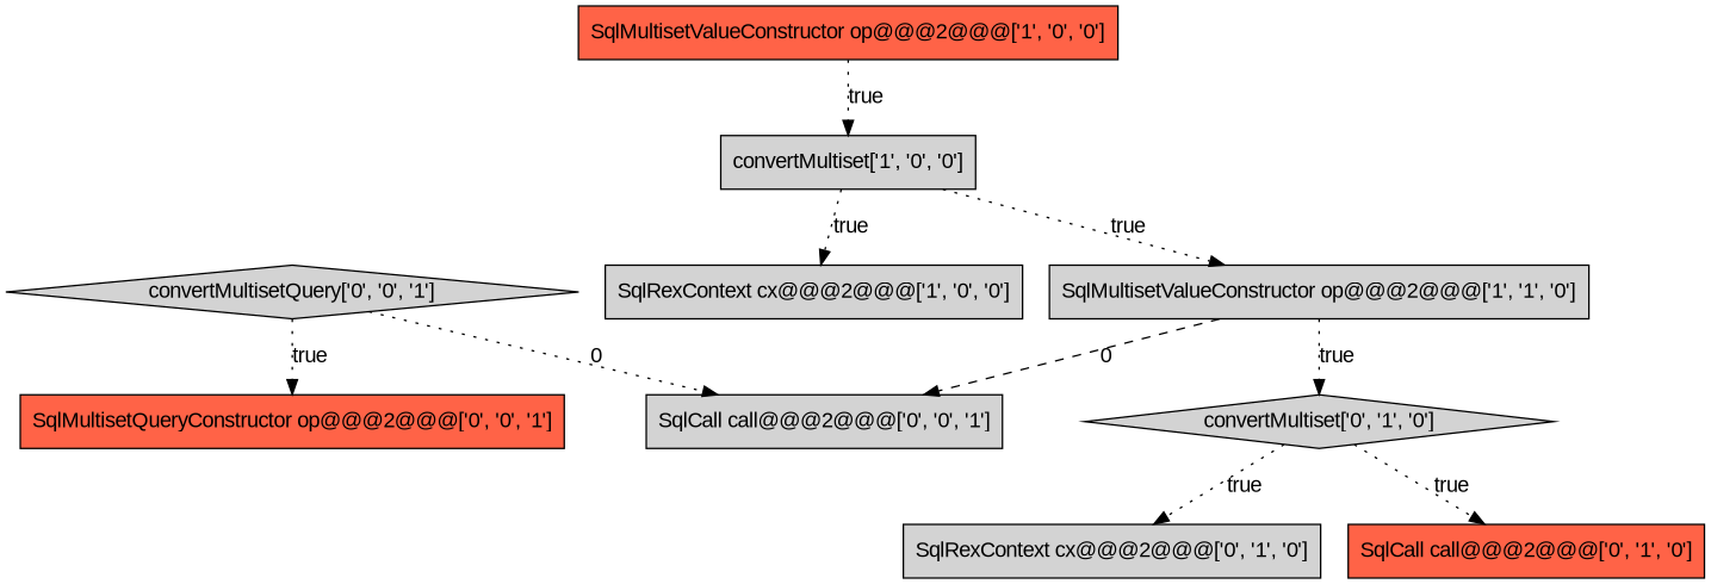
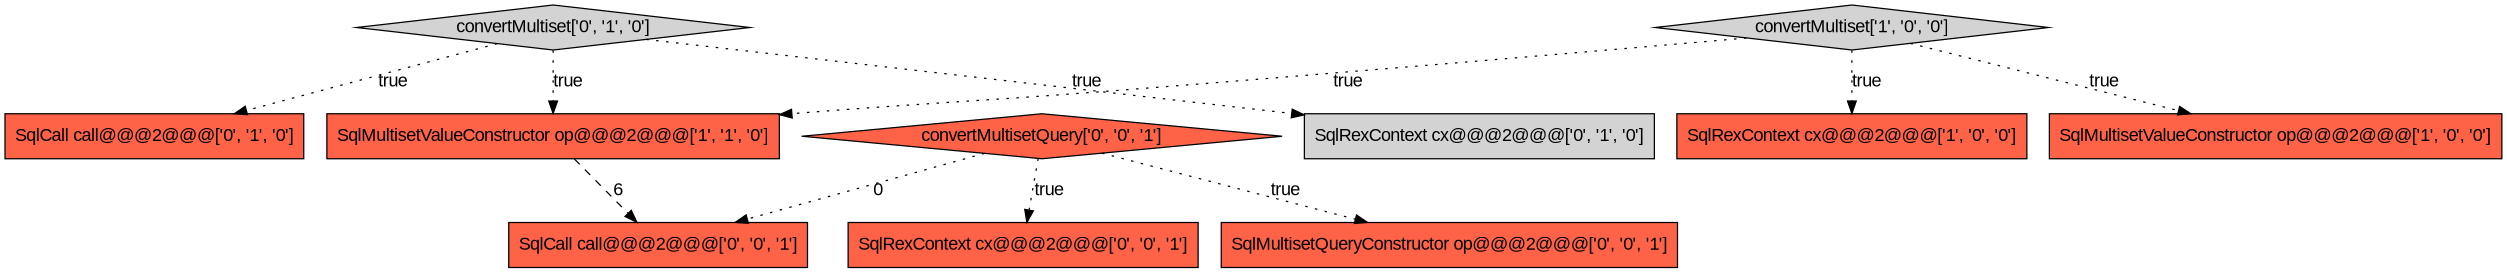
  digraph {
    fontname="Liberation Sans"
    node [fillcolor=tomato fontname="Liberation Sans" shape=box style=filled]
    edge [fontname="Liberation Sans" style=dotted]
+   n1 [label="SqlRexContext cx@@@2@@@['0', '0', '1']"]
    n2 [fillcolor=lightgray label="SqlRexContext cx@@@2@@@['0', '1', '0']"]
-   n3 [fillcolor=lightgray label="SqlRexContext cx@@@2@@@['1', '0', '0']"]
+   n3 [label="SqlRexContext cx@@@2@@@['1', '0', '0']"]
    n4 [label="SqlMultisetQueryConstructor op@@@2@@@['0', '0', '1']"]
    n5 [label="SqlMultisetValueConstructor op@@@2@@@['1', '0', '0']"]
-   n6 [fillcolor=lightgray label="SqlMultisetValueConstructor op@@@2@@@['1', '1', '0']"]
-   n7 [fillcolor=lightgray label="SqlCall call@@@2@@@['0', '0', '1']"]
+   n6 [label="SqlMultisetValueConstructor op@@@2@@@['1', '1', '0']"]
+   n7 [label="SqlCall call@@@2@@@['0', '0', '1']"]
    n8 [label="SqlCall call@@@2@@@['0', '1', '0']"]
    n9 [fillcolor=lightgray label="convertMultiset['0', '1', '0']" shape=diamond]
-   n10 [fillcolor=lightgray label="convertMultisetQuery['0', '0', '1']" shape=diamond]
-   n11 [fillcolor=lightgray label="convertMultiset['1', '0', '0']"]
-   n6 -> n7 [label=0 style=dashed]
+   n10 [label="convertMultisetQuery['0', '0', '1']" shape=diamond]
+   n11 [fillcolor=lightgray label="convertMultiset['1', '0', '0']" shape=diamond]
+   n6 -> n7 [label=6 style=dashed]
    n9 -> n2 [label=true]
-   n6 -> n9 [label=true]
+   n9 -> n6 [label=true]
    n9 -> n8 [label=true]
+   n10 -> n1 [label=true]
    n10 -> n4 [label=true]
    n10 -> n7 [label=0]
    n11 -> n3 [label=true]
-   n5 -> n11 [label=true]
+   n11 -> n5 [label=true]
    n11 -> n6 [label=true]
  }
